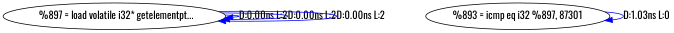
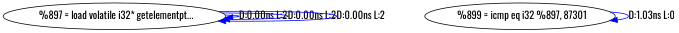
  digraph {
    fontname=Oswald
    node [fontname=Oswald]
    edge [color=blue fontname=Oswald]
    n1 [label="  %897 = load volatile i32* getelementpt..."]
-   n2 [label="%893 = icmp eq i32 %897, 87301"]
+   n2 [label="  %899 = icmp eq i32 %897, 87301"]
    n1 -> n1 [label="D:0.00ns L:2"]
    n1 -> n1 [label="D:0.00ns L:2"]
    n1 -> n1 [label="D:0.00ns L:2"]
    n2 -> n2 [label="D:1.03ns L:0"]
  }
